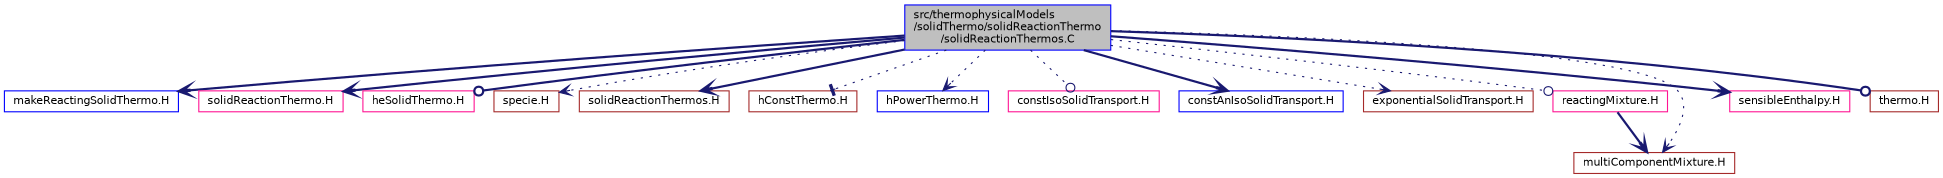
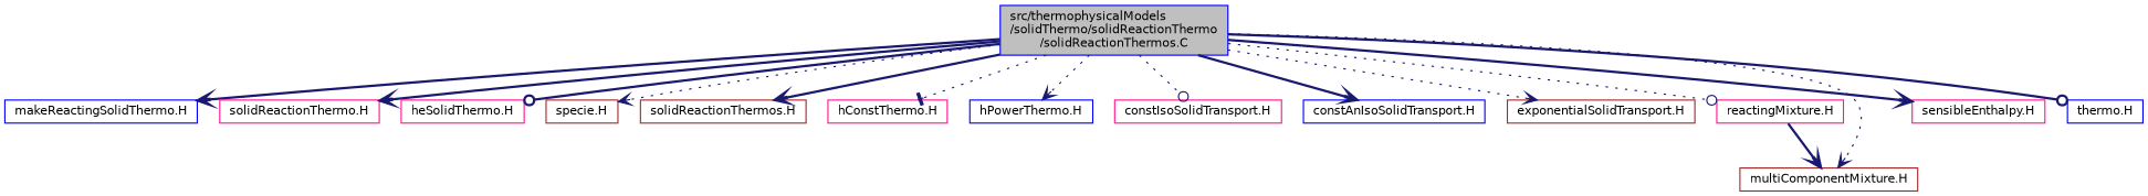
  digraph {
    node [color=deeppink fontname=Helvetica fontsize=10 shape=record]
    edge [arrowhead=vee color=midnightblue fontname=Helvetica fontsize=10 labelfontname=Helvetica labelfontsize=10 style=bold]
    n1 [color=blue fillcolor=grey75 fontcolor=black height=0.2 label="src/thermophysicalModels\l/solidThermo/solidReactionThermo\l/solidReactionThermos.C" style=filled width=0.4]
    n2 [color=blue height=0.2 label="makeReactingSolidThermo.H" width=0.4]
    n3 [height=0.2 label="solidReactionThermo.H" width=0.4]
    n4 [height=0.2 label="heSolidThermo.H" width=0.4]
    n5 [color=brown height=0.2 label="specie.H" width=0.4]
    n6 [color=brown height=0.2 label="solidReactionThermos.H" width=0.4]
-   n7 [color=brown height=0.2 label="hConstThermo.H" width=0.4]
+   n7 [height=0.2 label="hConstThermo.H" width=0.4]
    n8 [color=blue height=0.2 label="hPowerThermo.H" width=0.4]
    n9 [height=0.2 label="constIsoSolidTransport.H" width=0.4]
    n10 [color=blue height=0.2 label="constAnIsoSolidTransport.H" width=0.4]
    n11 [color=brown height=0.2 label="exponentialSolidTransport.H" width=0.4]
    n12 [height=0.2 label="reactingMixture.H" width=0.4]
    n13 [color=brown height=0.2 label="multiComponentMixture.H" width=0.4]
    n14 [height=0.2 label="sensibleEnthalpy.H" width=0.4]
-   n15 [color=brown height=0.2 label="thermo.H" width=0.4]
+   n15 [color=blue height=0.2 label="thermo.H" width=0.4]
    n1 -> n2
    n1 -> n3
    n1 -> n4 [arrowhead=odot]
    n1 -> n5 [style=dotted]
    n1 -> n6
    n1 -> n7 [arrowhead=tee style=dotted]
    n1 -> n8 [style=dotted]
    n1 -> n9 [arrowhead=odot style=dotted]
    n1 -> n10
    n1 -> n11 [style=dotted]
    n1 -> n12 [arrowhead=odot style=dotted]
    n1 -> n13 [style=dotted]
    n1 -> n14
    n1 -> n15 [arrowhead=odot]
    n12 -> n13
  }
